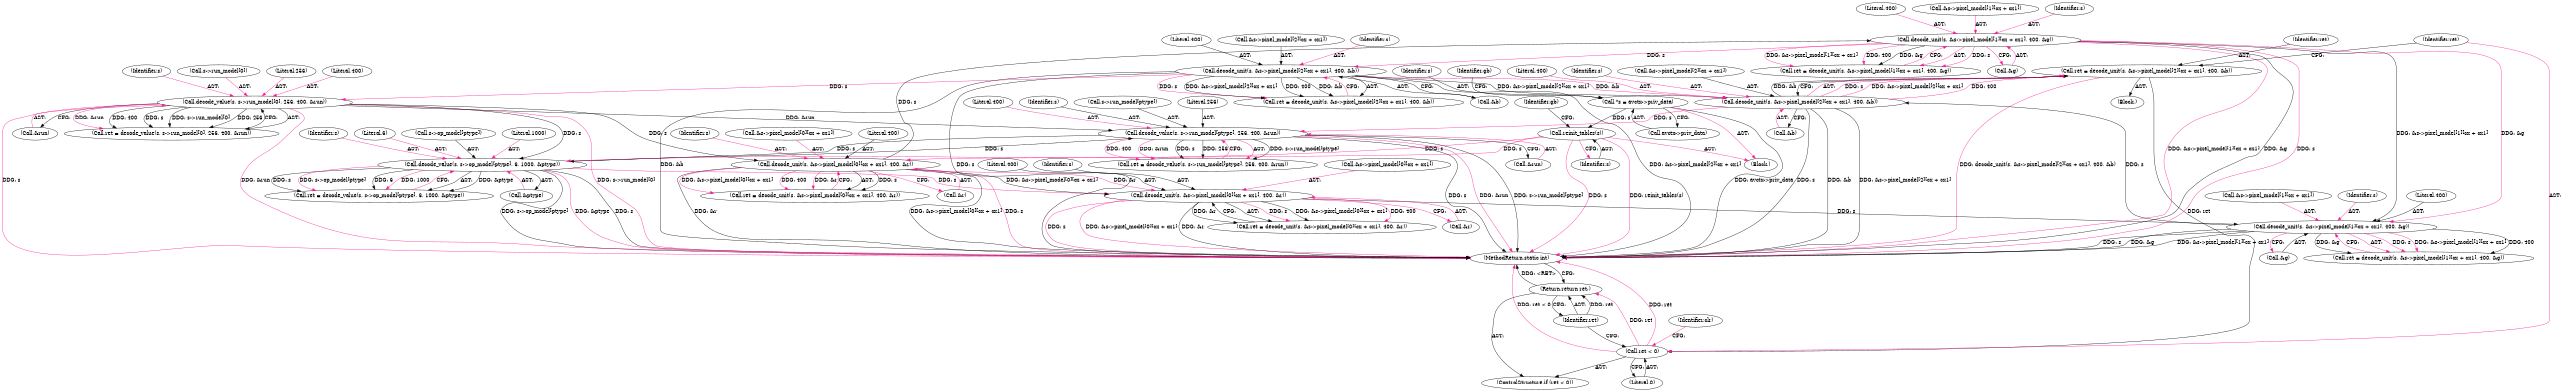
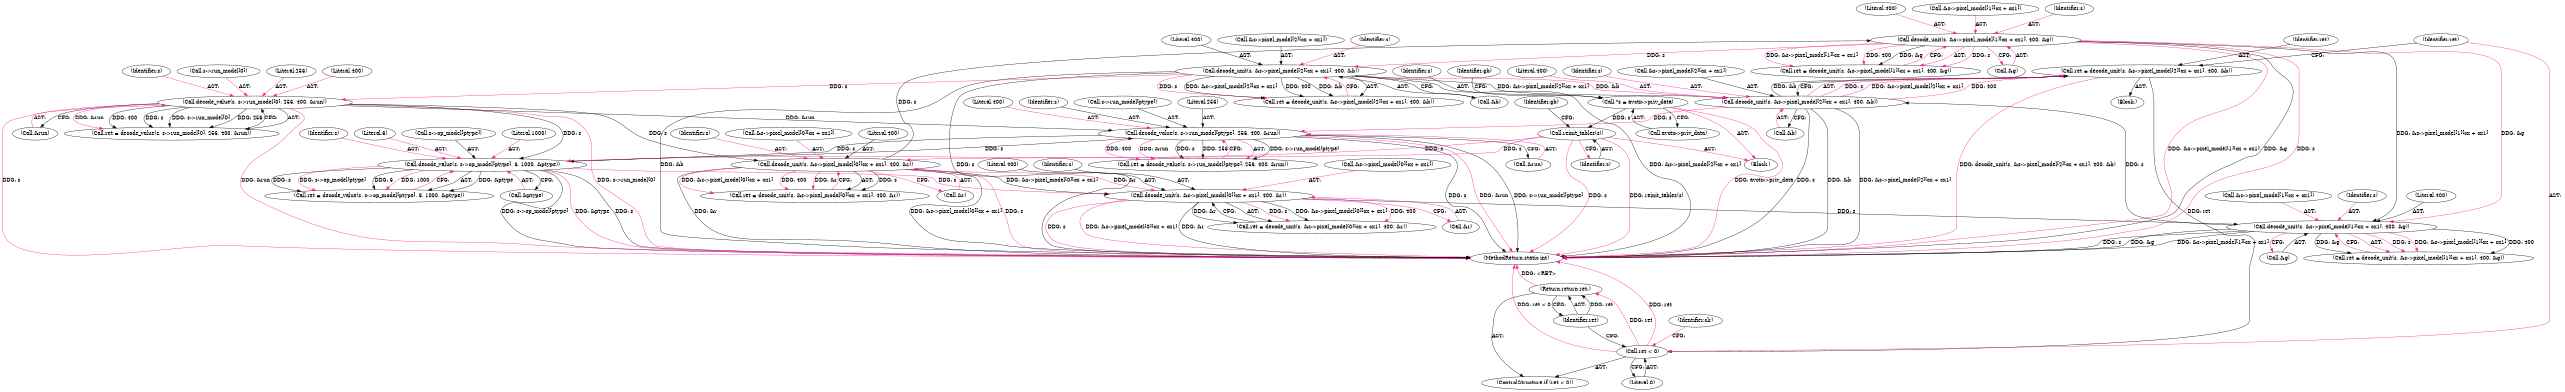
  digraph {
    edge [color=black]
    n1 [label="(Call,ret = decode_unit(s, &s->pixel_model[2][cx + cx1], 400, &b))"]
    n2 [label="(Call,decode_unit(s, &s->pixel_model[2][cx + cx1], 400, &b))"]
    n3 [label="(Call,ret < 0)"]
    n4 [label="(MethodReturn,static int)"]
    n5 [label="(Block,)"]
    n6 [label="(Call,decode_value(s, s->run_model[ptype], 256, 400, &run))"]
    n7 [label="(Call,&b)"]
    n8 [label="(Return,return ret;)"]
    n9 [label="(ControlStructure,if (ret < 0))"]
    n10 [label="(Literal,0)"]
    n11 [label="(Call,decode_value(s, s->op_model[ptype], 6, 1000, &ptype))"]
    n12 [label="(Call,&run)"]
    n13 [label="(Call,ret = decode_value(s, s->run_model[ptype], 256, 400, &run))"]
    n14 [label="(Call,decode_unit(s, &s->pixel_model[1][cx + cx1], 400, &g))"]
    n15 [label="(Call,&g)"]
    n16 [label="(Call,ret = decode_unit(s, &s->pixel_model[1][cx + cx1], 400, &g))"]
    n17 [label="(Call,decode_unit(s, &s->pixel_model[0][cx + cx1], 400, &r))"]
    n18 [label="(Call,ret = decode_unit(s, &s->pixel_model[0][cx + cx1], 400, &r))"]
    n19 [label="(Call,&r)"]
    n20 [label="(Call,ret = decode_value(s, s->op_model[ptype], 6, 1000, &ptype))"]
    n21 [label="(Call,&ptype)"]
    n22 [label="(Call,decode_value(s, s->run_model[0], 256, 400, &run))"]
    n23 [label="(Call,decode_unit(s, &s->pixel_model[0][cx + cx1], 400, &r))"]
    n24 [label="(Call,&run)"]
    n25 [label="(Call,ret = decode_value(s, s->run_model[0], 256, 400, &run))"]
    n26 [label="(Call,decode_unit(s, &s->pixel_model[1][cx + cx1], 400, &g))"]
    n27 [label="(Call,ret = decode_unit(s, &s->pixel_model[0][cx + cx1], 400, &r))"]
    n28 [label="(Call,&r)"]
    n29 [label="(Call,decode_unit(s, &s->pixel_model[2][cx + cx1], 400, &b))"]
    n30 [label="(Call,ret = decode_unit(s, &s->pixel_model[2][cx + cx1], 400, &b))"]
    n31 [label="(Call,&b)"]
    n32 [label="(Call,ret = decode_unit(s, &s->pixel_model[1][cx + cx1], 400, &g))"]
    n33 [label="(Call,&g)"]
    n34 [label="(Call,reinit_tables(s))"]
    n35 [label="(Identifier,s)"]
    n36 [label="(Block,)"]
    n37 [label="(Call,*s = avctx->priv_data)"]
    n38 [label="(Call,avctx->priv_data)"]
    n39 [label="(Identifier,ret)"]
    n40 [label="(Literal,400)"]
    n41 [label="(Identifier,s)"]
    n42 [label="(Identifier,ret)"]
    n43 [label="(Identifier,clr)"]
    n44 [label="(Identifier,s)"]
    n45 [label="(Identifier,s)"]
    n46 [label="(Literal,400)"]
    n47 [label="(Call,s->run_model[0])"]
    n48 [label="(Literal,400)"]
    n49 [label="(Call,&s->pixel_model[1][cx + cx1])"]
    n50 [label="(Identifier,s)"]
    n51 [label="(Literal,400)"]
    n52 [label="(Identifier,s)"]
    n53 [label="(Identifier,gb)"]
    n54 [label="(Call,s->run_model[ptype])"]
    n55 [label="(Literal,256)"]
    n56 [label="(Call,&s->pixel_model[0][cx + cx1])"]
    n57 [label="(Call,&s->pixel_model[2][cx + cx1])"]
    n58 [label="(Literal,400)"]
    n59 [label="(Call,&s->pixel_model[2][cx + cx1])"]
    n60 [label="(Literal,6)"]
    n61 [label="(Literal,400)"]
    n62 [label="(Literal,400)"]
    n63 [label="(Identifier,s)"]
    n64 [label="(Identifier,s)"]
    n65 [label="(Identifier,s)"]
    n66 [label="(Literal,256)"]
    n67 [label="(Identifier,s)"]
    n68 [label="(Literal,400)"]
    n69 [label="(Call,s->op_model[ptype])"]
    n70 [label="(Identifier,gb)"]
    n71 [label="(Identifier,ret)"]
    n72 [label="(Identifier,s)"]
    n73 [label="(Literal,1000)"]
    n74 [label="(Call,&s->pixel_model[1][cx + cx1])"]
    n75 [label="(Call,&s->pixel_model[0][cx + cx1])"]
    n1 -> n2 [label="CFG: "]
    n1 -> n3 [label="DDG: ret"]
    n1 -> n4 [color=deeppink label="DDG: decode_unit(s, &s->pixel_model[2][cx + cx1], 400, &b)"]
    n1 -> n5 [label="AST: "]
    n2 -> n1 [color=deeppink label="AST: "]
    n2 -> n1 [color=deeppink label="DDG: s"]
    n2 -> n1 [color=deeppink label="DDG: &s->pixel_model[2][cx + cx1]"]
    n2 -> n1 [color=deeppink label="DDG: 400"]
    n2 -> n1 [label="DDG: &b"]
    n2 -> n4 [label="DDG: s"]
    n2 -> n4 [label="DDG: &b"]
    n2 -> n4 [label="DDG: &s->pixel_model[2][cx + cx1]"]
    n2 -> n6 [color=deeppink label="DDG: s"]
    n2 -> n7 [label="CFG: "]
    n3 -> n4 [color=deeppink label="DDG: ret"]
    n3 -> n4 [color=deeppink label="DDG: ret < 0"]
    n3 -> n8 [color=deeppink label="DDG: ret"]
    n3 -> n9 [label="AST: "]
    n3 -> n10 [label="CFG: "]
-   n4 -> n8 [label="CFG: "]
    n6 -> n4 [label="DDG: s"]
    n6 -> n4 [color=deeppink label="DDG: &run"]
    n6 -> n4 [label="DDG: s->run_model[ptype]"]
    n6 -> n11 [label="DDG: s"]
    n6 -> n12 [label="CFG: "]
    n6 -> n13 [color=deeppink label="AST: "]
    n6 -> n13 [label="DDG: s->run_model[ptype]"]
    n6 -> n13 [color=deeppink label="DDG: 400"]
    n6 -> n13 [color=deeppink label="DDG: &run"]
    n6 -> n13 [label="DDG: s"]
    n6 -> n13 [label="DDG: 256"]
    n7 -> n2 [color=deeppink label="AST: "]
-   n8 -> n4 [label="DDG: <RET>"]
+   n8 -> n4 [color=deeppink label="DDG: <RET>"]
    n8 -> n9 [label="AST: "]
    n8 -> n39 [label="CFG: "]
    n10 -> n3 [label="AST: "]
    n11 -> n4 [label="DDG: s"]
    n11 -> n4 [label="DDG: s->op_model[ptype]"]
    n11 -> n4 [color=deeppink label="DDG: &ptype"]
    n11 -> n6 [label="DDG: s"]
    n11 -> n17 [color=deeppink label="DDG: s"]
    n11 -> n20 [label="AST: "]
    n11 -> n20 [label="DDG: &ptype"]
    n11 -> n20 [label="DDG: s"]
    n11 -> n20 [color=deeppink label="DDG: s->op_model[ptype]"]
    n11 -> n20 [label="DDG: 6"]
    n11 -> n20 [color=deeppink label="DDG: 1000"]
-   n11 -> n21 [label="AST: "]
+   n11 -> n21 [label="CFG: "]
    n12 -> n6 [color=deeppink label="AST: "]
    n13 -> n6 [color=deeppink label="CFG: "]
    n14 -> n2 [label="DDG: s"]
    n14 -> n4 [label="DDG: &g"]
    n14 -> n4 [label="DDG: &s->pixel_model[1][cx + cx1]"]
    n14 -> n4 [label="DDG: s"]
    n14 -> n15 [color=deeppink label="CFG: "]
    n14 -> n16 [color=deeppink label="AST: "]
    n14 -> n16 [color=deeppink label="DDG: s"]
    n14 -> n16 [color=deeppink label="DDG: &s->pixel_model[1][cx + cx1]"]
    n14 -> n16 [label="DDG: 400"]
    n14 -> n16 [label="DDG: &g"]
    n15 -> n14 [label="AST: "]
    n16 -> n14 [color=deeppink label="CFG: "]
    n17 -> n4 [label="DDG: &r"]
    n17 -> n4 [color=deeppink label="DDG: s"]
    n17 -> n4 [color=deeppink label="DDG: &s->pixel_model[0][cx + cx1]"]
    n17 -> n14 [label="DDG: s"]
    n17 -> n18 [label="AST: "]
    n17 -> n18 [color=deeppink label="DDG: s"]
    n17 -> n18 [label="DDG: &s->pixel_model[0][cx + cx1]"]
    n17 -> n18 [color=deeppink label="DDG: 400"]
    n17 -> n18 [label="DDG: &r"]
    n17 -> n19 [color=deeppink label="CFG: "]
    n18 -> n17 [label="CFG: "]
    n19 -> n17 [color=deeppink label="AST: "]
    n20 -> n11 [color=deeppink label="CFG: "]
    n21 -> n11 [color=deeppink label="AST: "]
    n22 -> n4 [color=deeppink label="DDG: s"]
    n22 -> n4 [color=deeppink label="DDG: &run"]
    n22 -> n4 [color=deeppink label="DDG: s->run_model[0]"]
    n22 -> n6 [label="DDG: &run"]
    n22 -> n11 [label="DDG: s"]
    n22 -> n23 [label="DDG: s"]
    n22 -> n24 [label="CFG: "]
    n22 -> n25 [label="AST: "]
    n22 -> n25 [color=deeppink label="DDG: &run"]
    n22 -> n25 [label="DDG: 400"]
    n22 -> n25 [label="DDG: s"]
    n22 -> n25 [label="DDG: s->run_model[0]"]
    n22 -> n25 [label="DDG: 256"]
    n23 -> n4 [label="DDG: &r"]
    n23 -> n4 [label="DDG: &s->pixel_model[0][cx + cx1]"]
    n23 -> n4 [color=deeppink label="DDG: s"]
    n23 -> n17 [label="DDG: &s->pixel_model[0][cx + cx1]"]
    n23 -> n17 [color=deeppink label="DDG: &r"]
    n23 -> n26 [label="DDG: s"]
    n23 -> n27 [label="AST: "]
    n23 -> n27 [label="DDG: s"]
    n23 -> n27 [color=deeppink label="DDG: &s->pixel_model[0][cx + cx1]"]
    n23 -> n27 [color=deeppink label="DDG: 400"]
    n23 -> n27 [color=deeppink label="DDG: &r"]
    n23 -> n28 [color=deeppink label="CFG: "]
    n24 -> n22 [color=deeppink label="AST: "]
    n25 -> n22 [label="CFG: "]
    n26 -> n4 [color=deeppink label="DDG: &s->pixel_model[1][cx + cx1]"]
    n26 -> n4 [label="DDG: &g"]
    n26 -> n4 [color=deeppink label="DDG: s"]
    n26 -> n14 [label="DDG: &s->pixel_model[1][cx + cx1]"]
    n26 -> n14 [color=deeppink label="DDG: &g"]
    n26 -> n29 [color=deeppink label="DDG: s"]
    n26 -> n32 [color=deeppink label="AST: "]
    n26 -> n32 [color=deeppink label="DDG: s"]
    n26 -> n32 [color=deeppink label="DDG: &s->pixel_model[1][cx + cx1]"]
    n26 -> n32 [color=deeppink label="DDG: 400"]
    n26 -> n32 [label="DDG: &g"]
    n26 -> n33 [color=deeppink label="CFG: "]
    n27 -> n23 [color=deeppink label="CFG: "]
    n28 -> n23 [color=deeppink label="AST: "]
    n29 -> n2 [label="DDG: &s->pixel_model[2][cx + cx1]"]
    n29 -> n2 [color=deeppink label="DDG: &b"]
    n29 -> n4 [label="DDG: s"]
    n29 -> n4 [label="DDG: &s->pixel_model[2][cx + cx1]"]
    n29 -> n4 [label="DDG: &b"]
    n29 -> n22 [color=deeppink label="DDG: s"]
    n29 -> n30 [label="AST: "]
    n29 -> n30 [color=deeppink label="DDG: s"]
    n29 -> n30 [label="DDG: &s->pixel_model[2][cx + cx1]"]
    n29 -> n30 [label="DDG: 400"]
    n29 -> n30 [label="DDG: &b"]
    n29 -> n31 [label="CFG: "]
    n30 -> n29 [color=deeppink label="CFG: "]
    n31 -> n29 [label="AST: "]
    n32 -> n26 [color=deeppink label="CFG: "]
    n33 -> n26 [color=deeppink label="AST: "]
    n34 -> n4 [color=deeppink label="DDG: reinit_tables(s)"]
    n34 -> n4 [color=deeppink label="DDG: s"]
    n34 -> n11 [color=deeppink label="DDG: s"]
    n34 -> n23 [color=deeppink label="DDG: s"]
    n34 -> n35 [color=deeppink label="CFG: "]
    n34 -> n36 [color=deeppink label="AST: "]
    n35 -> n34 [label="AST: "]
-   n37 -> n4 [label="DDG: avctx->priv_data"]
+   n37 -> n4 [color=deeppink label="DDG: avctx->priv_data"]
    n37 -> n34 [label="DDG: s"]
    n37 -> n36 [color=deeppink label="AST: "]
    n37 -> n38 [label="CFG: "]
    n38 -> n37 [label="AST: "]
    n39 -> n3 [label="CFG: "]
    n39 -> n8 [label="AST: "]
    n39 -> n8 [label="DDG: ret"]
    n40 -> n2 [color=deeppink label="AST: "]
    n41 -> n23 [color=deeppink label="AST: "]
    n42 -> n1 [label="CFG: "]
    n42 -> n3 [color=deeppink label="AST: "]
    n43 -> n3 [color=deeppink label="CFG: "]
    n44 -> n2 [color=deeppink label="AST: "]
    n45 -> n11 [color=deeppink label="AST: "]
    n46 -> n26 [color=deeppink label="AST: "]
    n47 -> n22 [color=deeppink label="AST: "]
    n48 -> n6 [color=deeppink label="AST: "]
    n49 -> n26 [color=deeppink label="AST: "]
    n50 -> n14 [color=deeppink label="AST: "]
    n51 -> n29 [label="AST: "]
    n52 -> n6 [label="AST: "]
    n53 -> n37 [label="CFG: "]
    n54 -> n6 [label="AST: "]
    n55 -> n22 [color=deeppink label="AST: "]
    n56 -> n23 [color=deeppink label="AST: "]
    n57 -> n2 [label="AST: "]
    n58 -> n17 [label="AST: "]
    n59 -> n29 [label="AST: "]
    n60 -> n11 [color=deeppink label="AST: "]
    n61 -> n22 [color=deeppink label="AST: "]
    n62 -> n23 [label="AST: "]
    n63 -> n22 [color=deeppink label="AST: "]
    n64 -> n26 [color=deeppink label="AST: "]
    n65 -> n29 [color=deeppink label="AST: "]
    n66 -> n6 [label="AST: "]
    n67 -> n37 [label="AST: "]
    n68 -> n14 [label="AST: "]
    n69 -> n11 [label="AST: "]
    n70 -> n34 [label="CFG: "]
    n71 -> n1 [label="AST: "]
    n72 -> n17 [label="AST: "]
    n73 -> n11 [color=deeppink label="AST: "]
    n74 -> n14 [color=deeppink label="AST: "]
    n75 -> n17 [color=deeppink label="AST: "]
  }
